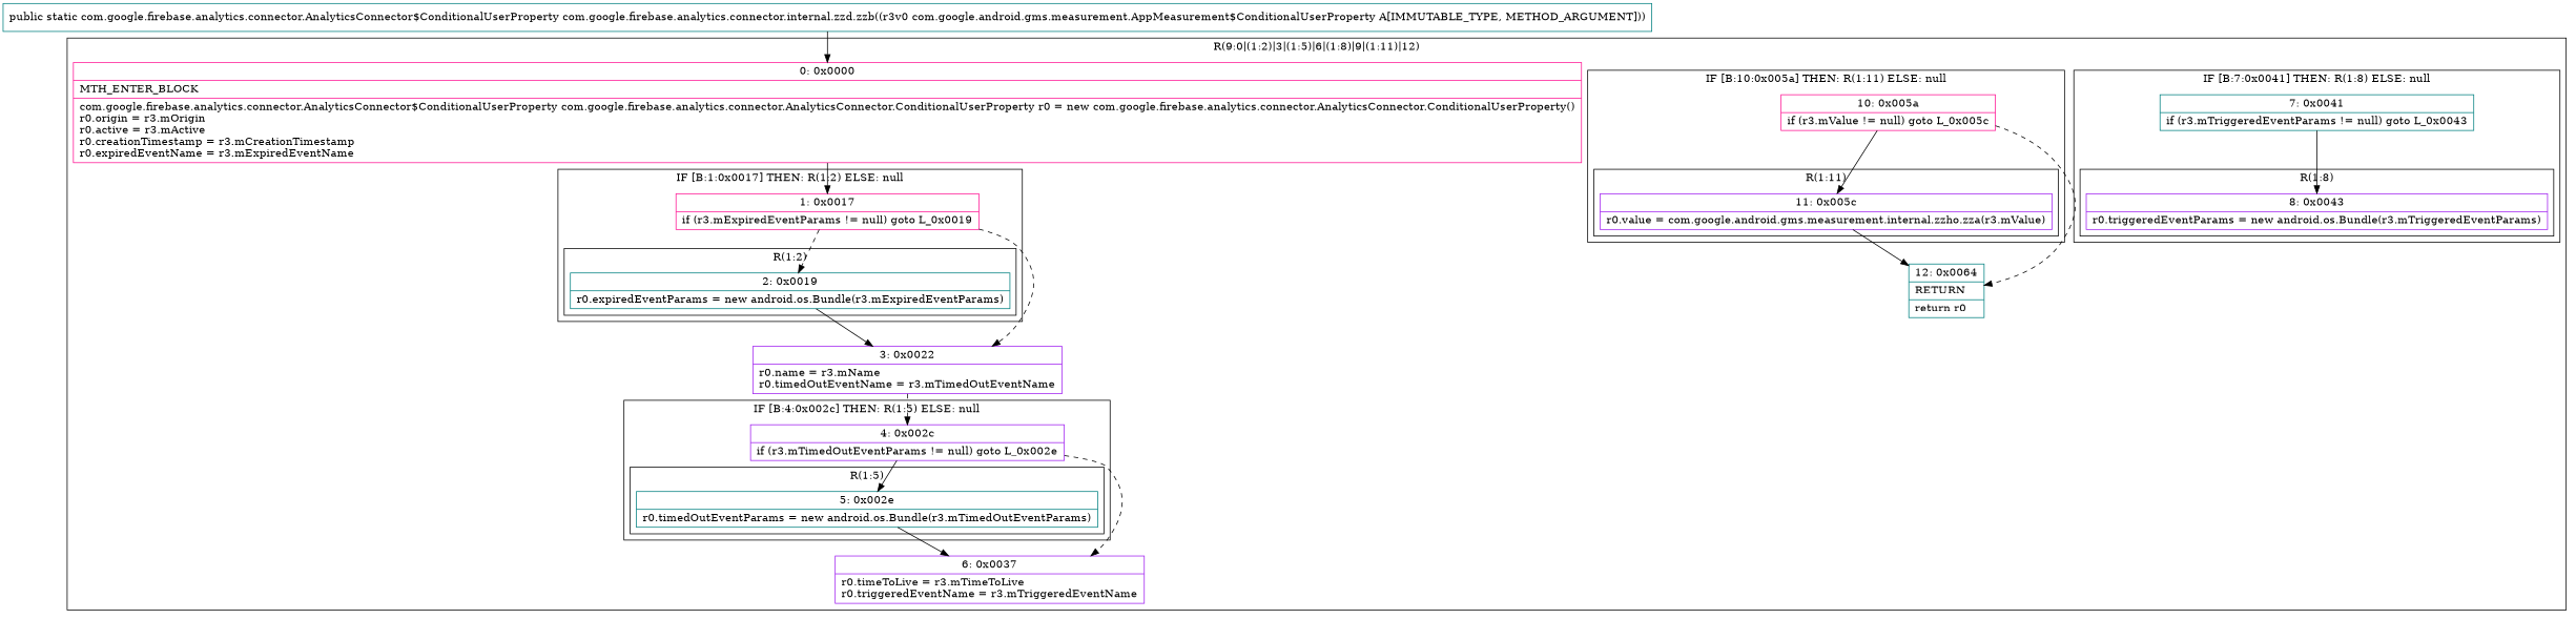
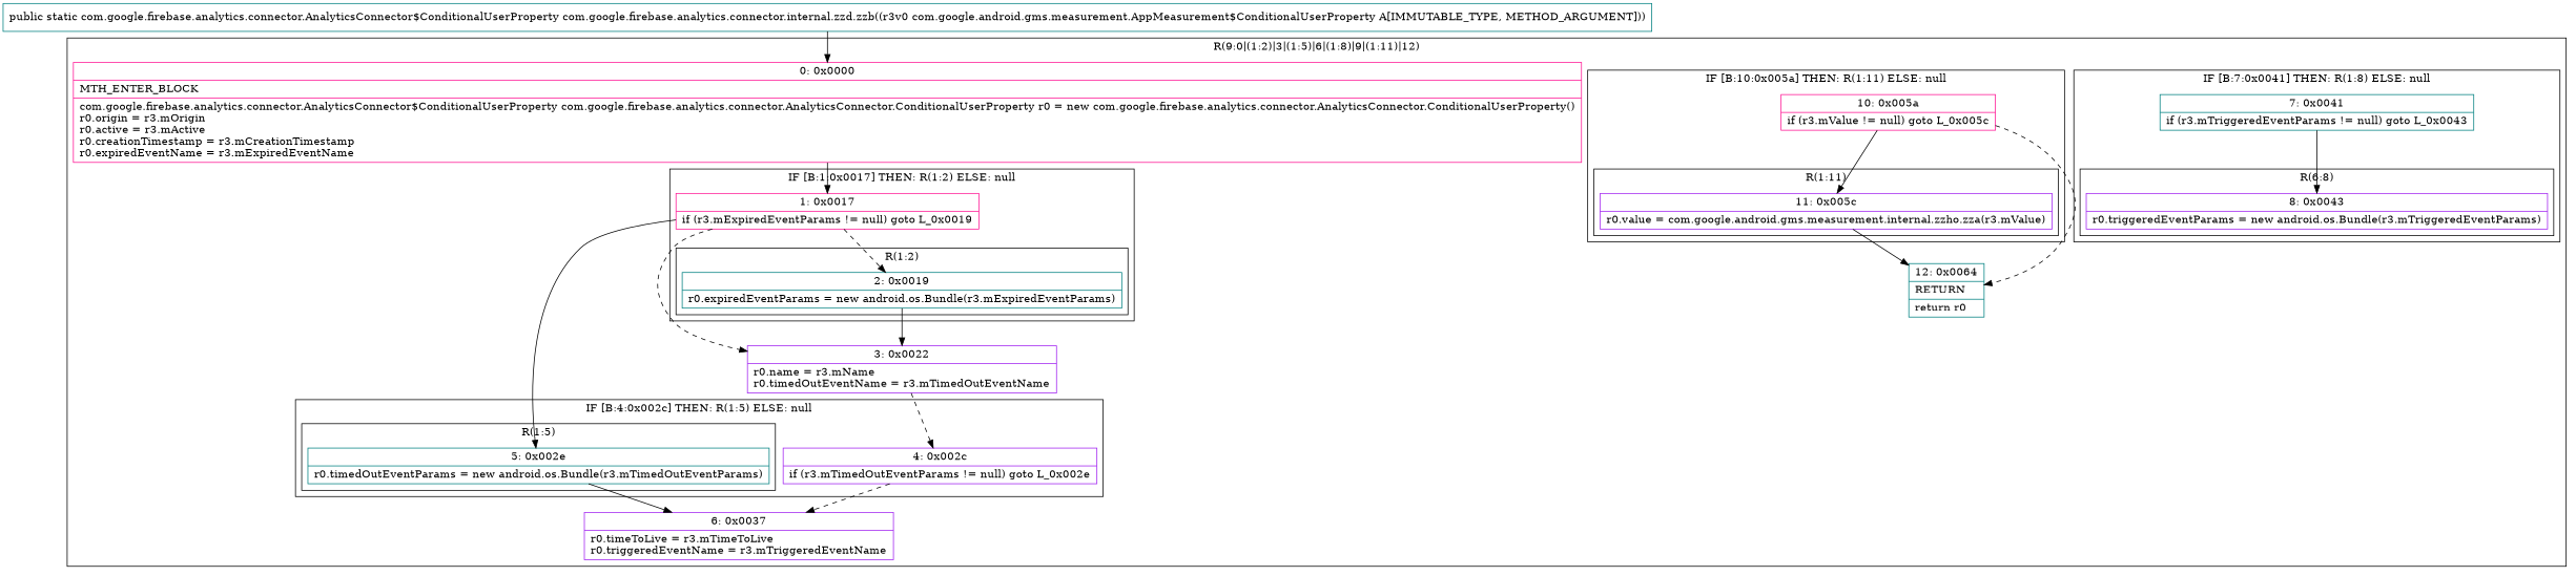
  digraph {
    node [color=teal shape=record]
    n1 [label="{2\:\ 0x0019|r0.expiredEventParams = new android.os.Bundle(r3.mExpiredEventParams)\l}"]
    n2 [color=deeppink label="{1\:\ 0x0017|if (r3.mExpiredEventParams != null) goto L_0x0019\l}"]
    n3 [label="{5\:\ 0x002e|r0.timedOutEventParams = new android.os.Bundle(r3.mTimedOutEventParams)\l}"]
    n4 [color=purple label="{4\:\ 0x002c|if (r3.mTimedOutEventParams != null) goto L_0x002e\l}"]
    n5 [color=purple label="{8\:\ 0x0043|r0.triggeredEventParams = new android.os.Bundle(r3.mTriggeredEventParams)\l}"]
    n6 [label="{7\:\ 0x0041|if (r3.mTriggeredEventParams != null) goto L_0x0043\l}"]
    n7 [color=purple label="{11\:\ 0x005c|r0.value = com.google.android.gms.measurement.internal.zzho.zza(r3.mValue)\l}"]
    n8 [color=deeppink label="{10\:\ 0x005a|if (r3.mValue != null) goto L_0x005c\l}"]
    n9 [color=deeppink label="{0\:\ 0x0000|MTH_ENTER_BLOCK\l|com.google.firebase.analytics.connector.AnalyticsConnector$ConditionalUserProperty com.google.firebase.analytics.connector.AnalyticsConnector.ConditionalUserProperty r0 = new com.google.firebase.analytics.connector.AnalyticsConnector.ConditionalUserProperty()\lr0.origin = r3.mOrigin\lr0.active = r3.mActive\lr0.creationTimestamp = r3.mCreationTimestamp\lr0.expiredEventName = r3.mExpiredEventName\l}"]
    n10 [color=purple label="{3\:\ 0x0022|r0.name = r3.mName\lr0.timedOutEventName = r3.mTimedOutEventName\l}"]
    n11 [color=purple label="{6\:\ 0x0037|r0.timeToLive = r3.mTimeToLive\lr0.triggeredEventName = r3.mTriggeredEventName\l}"]
    n12 [label="{12\:\ 0x0064|RETURN\l|return r0\l}"]
    n13 [label="{public static com.google.firebase.analytics.connector.AnalyticsConnector$ConditionalUserProperty com.google.firebase.analytics.connector.internal.zzd.zzb((r3v0 com.google.android.gms.measurement.AppMeasurement$ConditionalUserProperty A[IMMUTABLE_TYPE, METHOD_ARGUMENT])) }"]
    subgraph cluster_1 {
      label="R(9:0|(1:2)|3|(1:5)|6|(1:8)|9|(1:11)|12)"
      n9
      n10
      n11
      n12
      subgraph cluster_2 {
        label="IF [B:1:0x0017] THEN: R(1:2) ELSE: null"
        n2
        subgraph cluster_3 {
          label="R(1:2)"
          n1
        }
      }
      subgraph cluster_4 {
        label="IF [B:4:0x002c] THEN: R(1:5) ELSE: null"
        n4
        subgraph cluster_5 {
          label="R(1:5)"
          n3
        }
      }
      subgraph cluster_6 {
        label="IF [B:7:0x0041] THEN: R(1:8) ELSE: null"
        n6
        subgraph cluster_7 {
-         label="R(1:8)"
+         label="R(6:8)"
          n5
        }
      }
      subgraph cluster_8 {
        label="IF [B:10:0x005a] THEN: R(1:11) ELSE: null"
        n8
        subgraph cluster_9 {
          label="R(1:11)"
          n7
        }
      }
    }
    n1 -> n10
    n2 -> n1 [style=dashed]
    n2 -> n10 [style=dashed]
    n3 -> n11
-   n4 -> n3
+   n2 -> n3
    n4 -> n11 [style=dashed]
    n6 -> n5
    n7 -> n12
    n8 -> n7
    n8 -> n12 [style=dashed]
    n9 -> n2
    n10 -> n4 [style=dashed]
    n13 -> n9
  }
